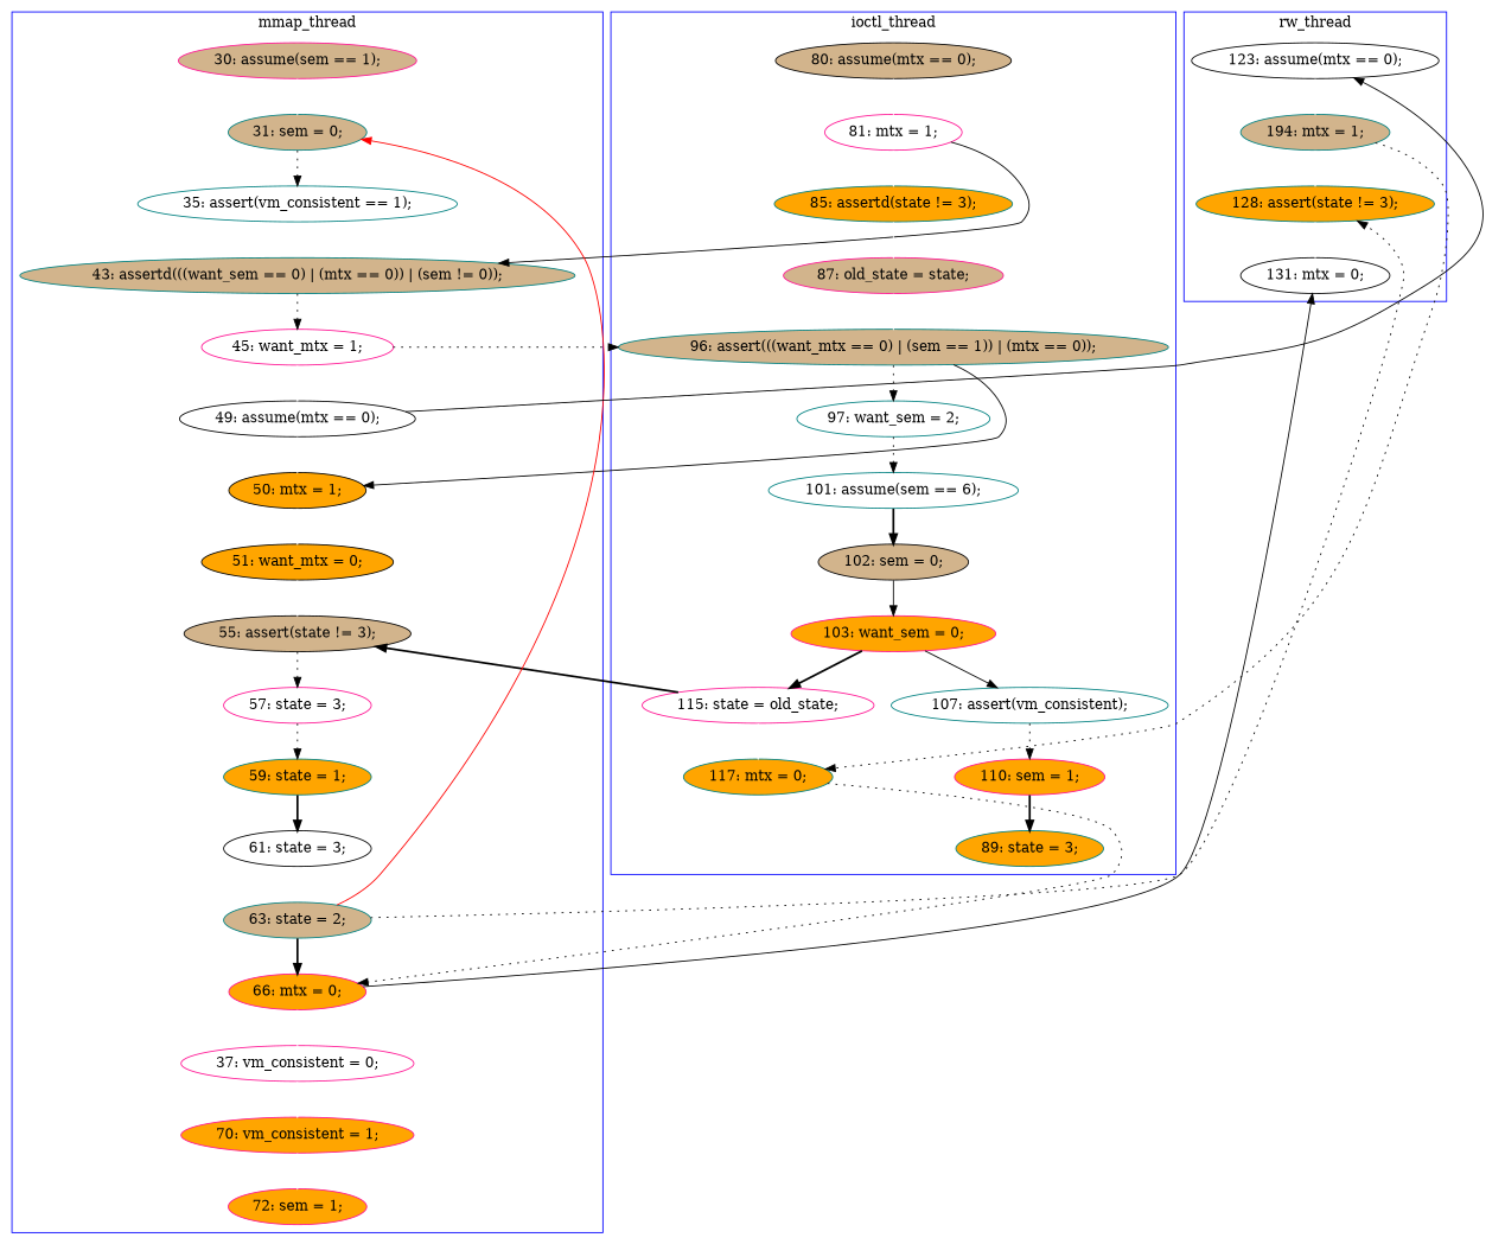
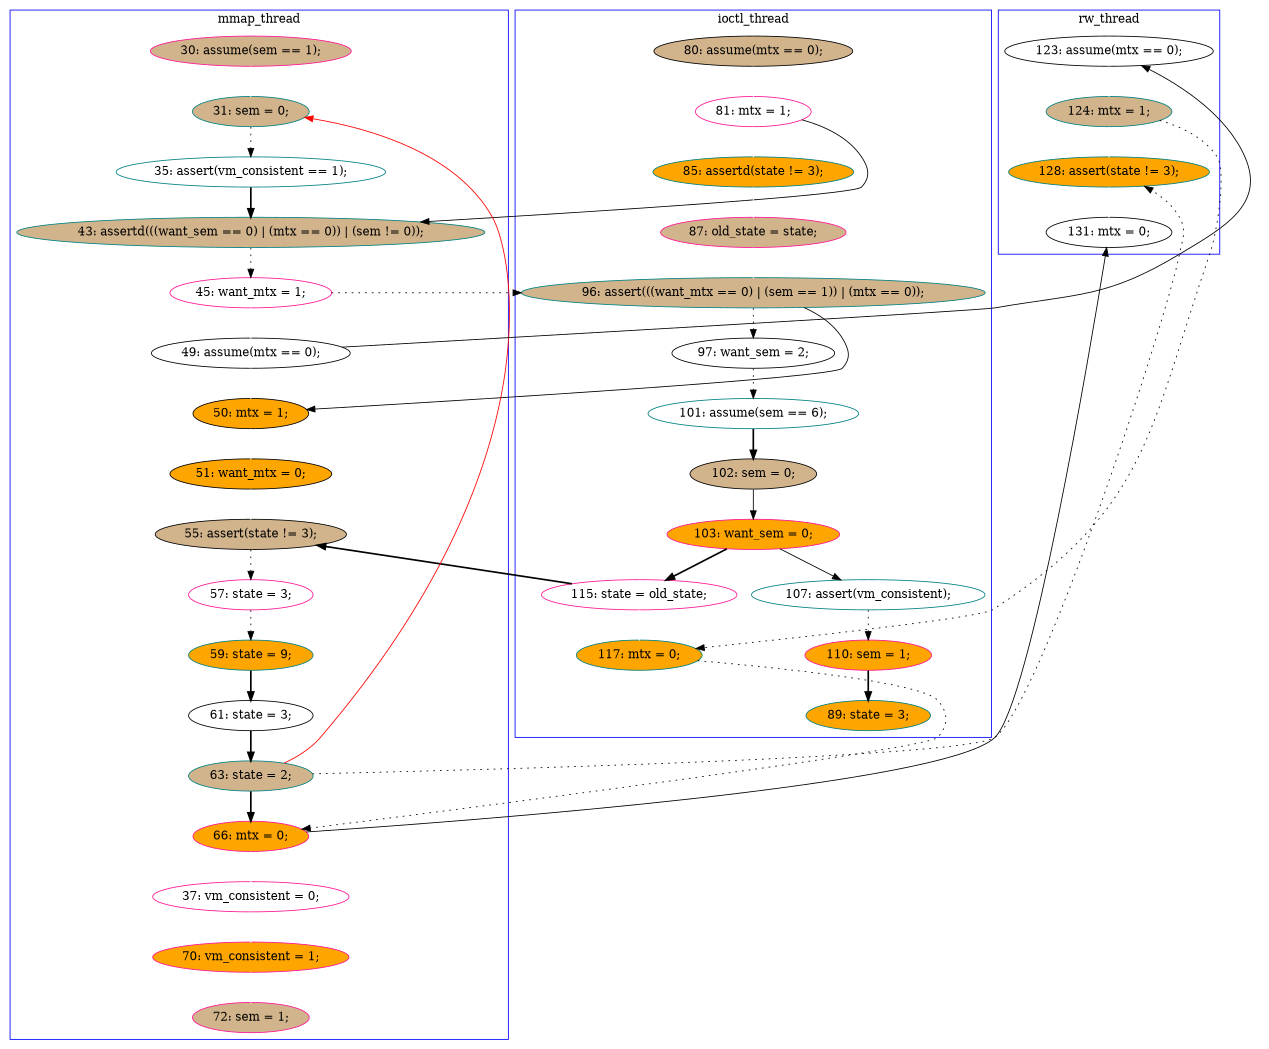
  digraph {
    node [color=teal fillcolor=white style=filled]
    edge [color=black style=solid]
-   n1 [fillcolor=tan label="194: mtx = 1;"]
+   n1 [fillcolor=tan label="124: mtx = 1;"]
    n2 [fillcolor=orange label="128: assert(state != 3);"]
    n3 [color=black label="131: mtx = 0;"]
    n4 [color=black label="123: assume(mtx == 0);"]
    n5 [color=deeppink label="115: state = old_state;"]
    n6 [color=black fillcolor=tan label="80: assume(mtx == 0);"]
    n7 [color=deeppink label="81: mtx = 1;"]
    n8 [fillcolor=orange label="85: assertd(state != 3);"]
    n9 [fillcolor=tan label="96: assert(((want_mtx == 0) | (sem == 1)) | (mtx == 0));"]
-   n10 [label="97: want_sem = 2;"]
+   n10 [color=black label="97: want_sem = 2;"]
    n11 [label="107: assert(vm_consistent);"]
    n12 [color=deeppink fillcolor=orange label="110: sem = 1;"]
    n13 [color=deeppink fillcolor=tan label="87: old_state = state;"]
    n14 [fillcolor=orange label="117: mtx = 0;"]
    n15 [label="101: assume(sem == 6);"]
    n16 [color=black fillcolor=tan label="102: sem = 0;"]
    n17 [fillcolor=orange label="89: state = 3;"]
    n18 [color=deeppink fillcolor=orange label="103: want_sem = 0;"]
    n19 [color=deeppink fillcolor=tan label="30: assume(sem == 1);"]
    n20 [fillcolor=tan label="31: sem = 0;"]
    n21 [fillcolor=tan label="63: state = 2;"]
    n22 [fillcolor=tan label="43: assertd(((want_sem == 0) | (mtx == 0)) | (sem != 0));"]
    n23 [color=deeppink label="45: want_mtx = 1;"]
    n24 [color=black fillcolor=tan label="55: assert(state != 3);"]
    n25 [color=deeppink fillcolor=orange label="66: mtx = 0;"]
    n26 [label="35: assert(vm_consistent == 1);"]
    n27 [color=black fillcolor=orange label="50: mtx = 1;"]
    n28 [color=black fillcolor=orange label="51: want_mtx = 0;"]
    n29 [color=black label="49: assume(mtx == 0);"]
    n30 [color=deeppink label="37: vm_consistent = 0;"]
    n31 [color=deeppink label="57: state = 3;"]
-   n32 [fillcolor=orange label="59: state = 1;"]
+   n32 [fillcolor=orange label="59: state = 9;"]
    n33 [color=black label="61: state = 3;"]
    n34 [color=deeppink fillcolor=orange label="70: vm_consistent = 1;"]
-   n35 [color=deeppink fillcolor=orange label="72: sem = 1;"]
+   n35 [color=deeppink fillcolor=tan label="72: sem = 1;"]
    subgraph cluster_1 {
      color=blue
      label=rw_thread
      n1
      n2
      n3
      n4
    }
    subgraph cluster_2 {
      color=blue
      label=ioctl_thread
      n5
      n6
      n7
      n8
      n9
      n10
      n11
      n12
      n13
      n14
      n15
      n16
      n17
      n18
    }
    subgraph cluster_3 {
      color=blue
      label=mmap_thread
      n19
      n20
      n21
      n22
      n23
      n24
      n25
      n26
      n27
      n28
      n29
      n30
      n31
      n32
      n33
      n34
      n35
    }
    n1 -> n2 [color=white]
    n1 -> n14 [constraint=false style=dotted]
    n2 -> n3 [color=white]
    n4 -> n1 [color=white]
    n5 -> n14 [color=white]
    n5 -> n24 [constraint=false style=bold]
    n6 -> n7 [color=white]
    n7 -> n8 [color=white]
    n7 -> n22 [constraint=false]
    n8 -> n13 [color=white]
    n9 -> n10 [style=dotted]
    n9 -> n27 [constraint=false]
    n10 -> n15 [style=dotted]
    n11 -> n12 [style=dotted]
    n12 -> n17 [style=bold]
    n13 -> n9 [color=white]
    n14 -> n25 [constraint=false style=dotted]
    n15 -> n16 [style=bold]
    n16 -> n18
    n18 -> n5 [style=bold]
    n18 -> n11
    n19 -> n20 [color=white]
    n20 -> n26 [style=dotted]
    n21 -> n2 [constraint=false style=dotted]
    n21 -> n20 [color=red constraint=false]
    n21 -> n25 [style=bold]
    n22 -> n23 [style=dotted]
    n23 -> n9 [constraint=false style=dotted]
    n23 -> n29 [color=white]
    n24 -> n31 [style=dotted]
    n25 -> n3 [constraint=false]
    n25 -> n30 [color=white]
+   n26 -> n22 [style=bold]
    n27 -> n28 [color=white]
    n28 -> n24 [color=white]
    n29 -> n4 [constraint=false]
    n29 -> n27 [color=white]
    n30 -> n34 [color=white]
    n31 -> n32 [style=dotted]
    n32 -> n33 [style=bold]
+   n33 -> n21 [style=bold]
    n34 -> n35 [color=white]
  }
